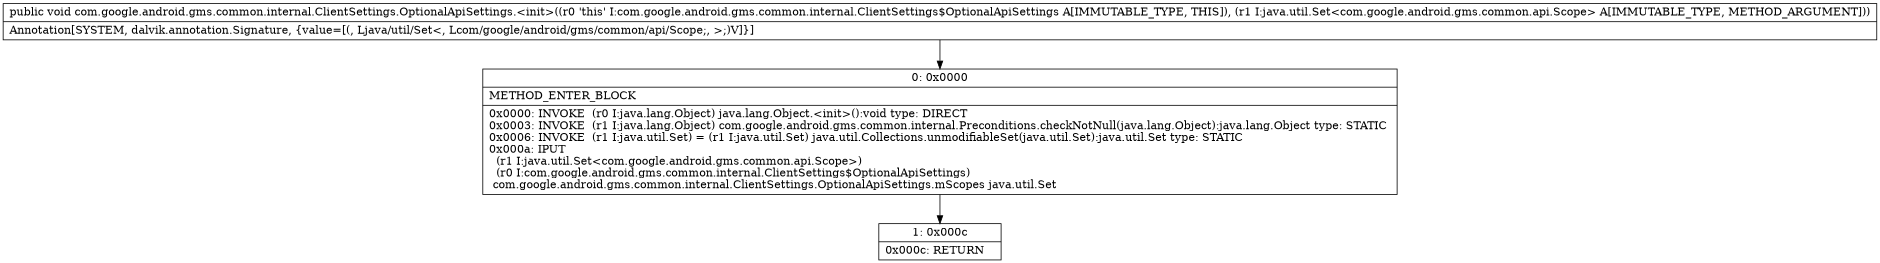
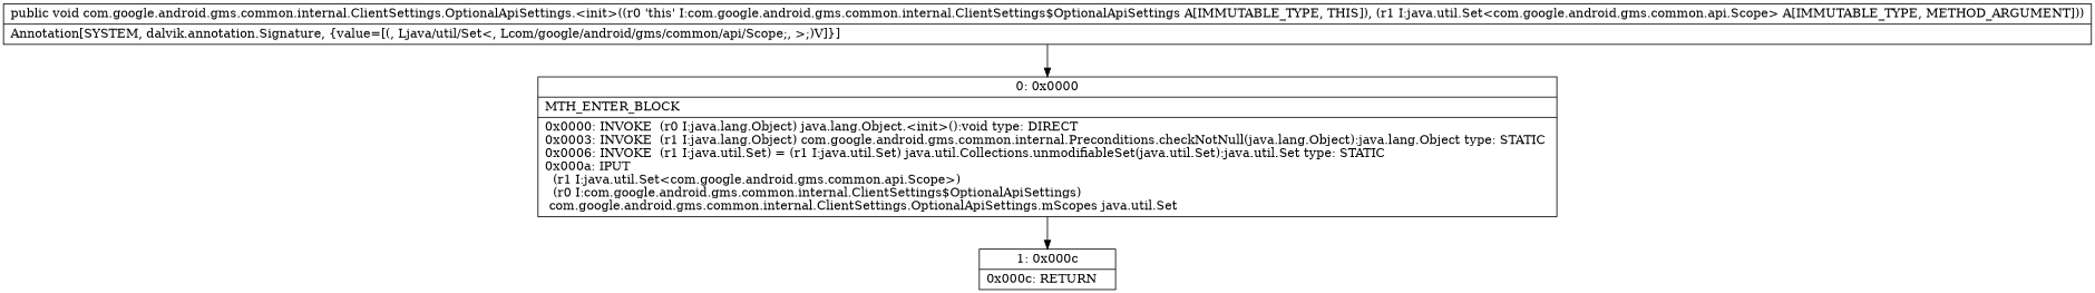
  digraph {
    node [shape=record]
-   n1 [label="{0\:\ 0x0000|METHOD_ENTER_BLOCK\l|0x0000: INVOKE  (r0 I:java.lang.Object) java.lang.Object.\<init\>():void type: DIRECT \l0x0003: INVOKE  (r1 I:java.lang.Object) com.google.android.gms.common.internal.Preconditions.checkNotNull(java.lang.Object):java.lang.Object type: STATIC \l0x0006: INVOKE  (r1 I:java.util.Set) = (r1 I:java.util.Set) java.util.Collections.unmodifiableSet(java.util.Set):java.util.Set type: STATIC \l0x000a: IPUT  \l  (r1 I:java.util.Set\<com.google.android.gms.common.api.Scope\>)\l  (r0 I:com.google.android.gms.common.internal.ClientSettings$OptionalApiSettings)\l com.google.android.gms.common.internal.ClientSettings.OptionalApiSettings.mScopes java.util.Set \l}"]
+   n1 [label="{0\:\ 0x0000|MTH_ENTER_BLOCK\l|0x0000: INVOKE  (r0 I:java.lang.Object) java.lang.Object.\<init\>():void type: DIRECT \l0x0003: INVOKE  (r1 I:java.lang.Object) com.google.android.gms.common.internal.Preconditions.checkNotNull(java.lang.Object):java.lang.Object type: STATIC \l0x0006: INVOKE  (r1 I:java.util.Set) = (r1 I:java.util.Set) java.util.Collections.unmodifiableSet(java.util.Set):java.util.Set type: STATIC \l0x000a: IPUT  \l  (r1 I:java.util.Set\<com.google.android.gms.common.api.Scope\>)\l  (r0 I:com.google.android.gms.common.internal.ClientSettings$OptionalApiSettings)\l com.google.android.gms.common.internal.ClientSettings.OptionalApiSettings.mScopes java.util.Set \l}"]
    n2 [label="{1\:\ 0x000c|0x000c: RETURN   \l}"]
    n3 [label="{public void com.google.android.gms.common.internal.ClientSettings.OptionalApiSettings.\<init\>((r0 'this' I:com.google.android.gms.common.internal.ClientSettings$OptionalApiSettings A[IMMUTABLE_TYPE, THIS]), (r1 I:java.util.Set\<com.google.android.gms.common.api.Scope\> A[IMMUTABLE_TYPE, METHOD_ARGUMENT]))  | Annotation[SYSTEM, dalvik.annotation.Signature, \{value=[(, Ljava\/util\/Set\<, Lcom\/google\/android\/gms\/common\/api\/Scope;, \>;)V]\}]\l}"]
    n1 -> n2
    n3 -> n1
  }
